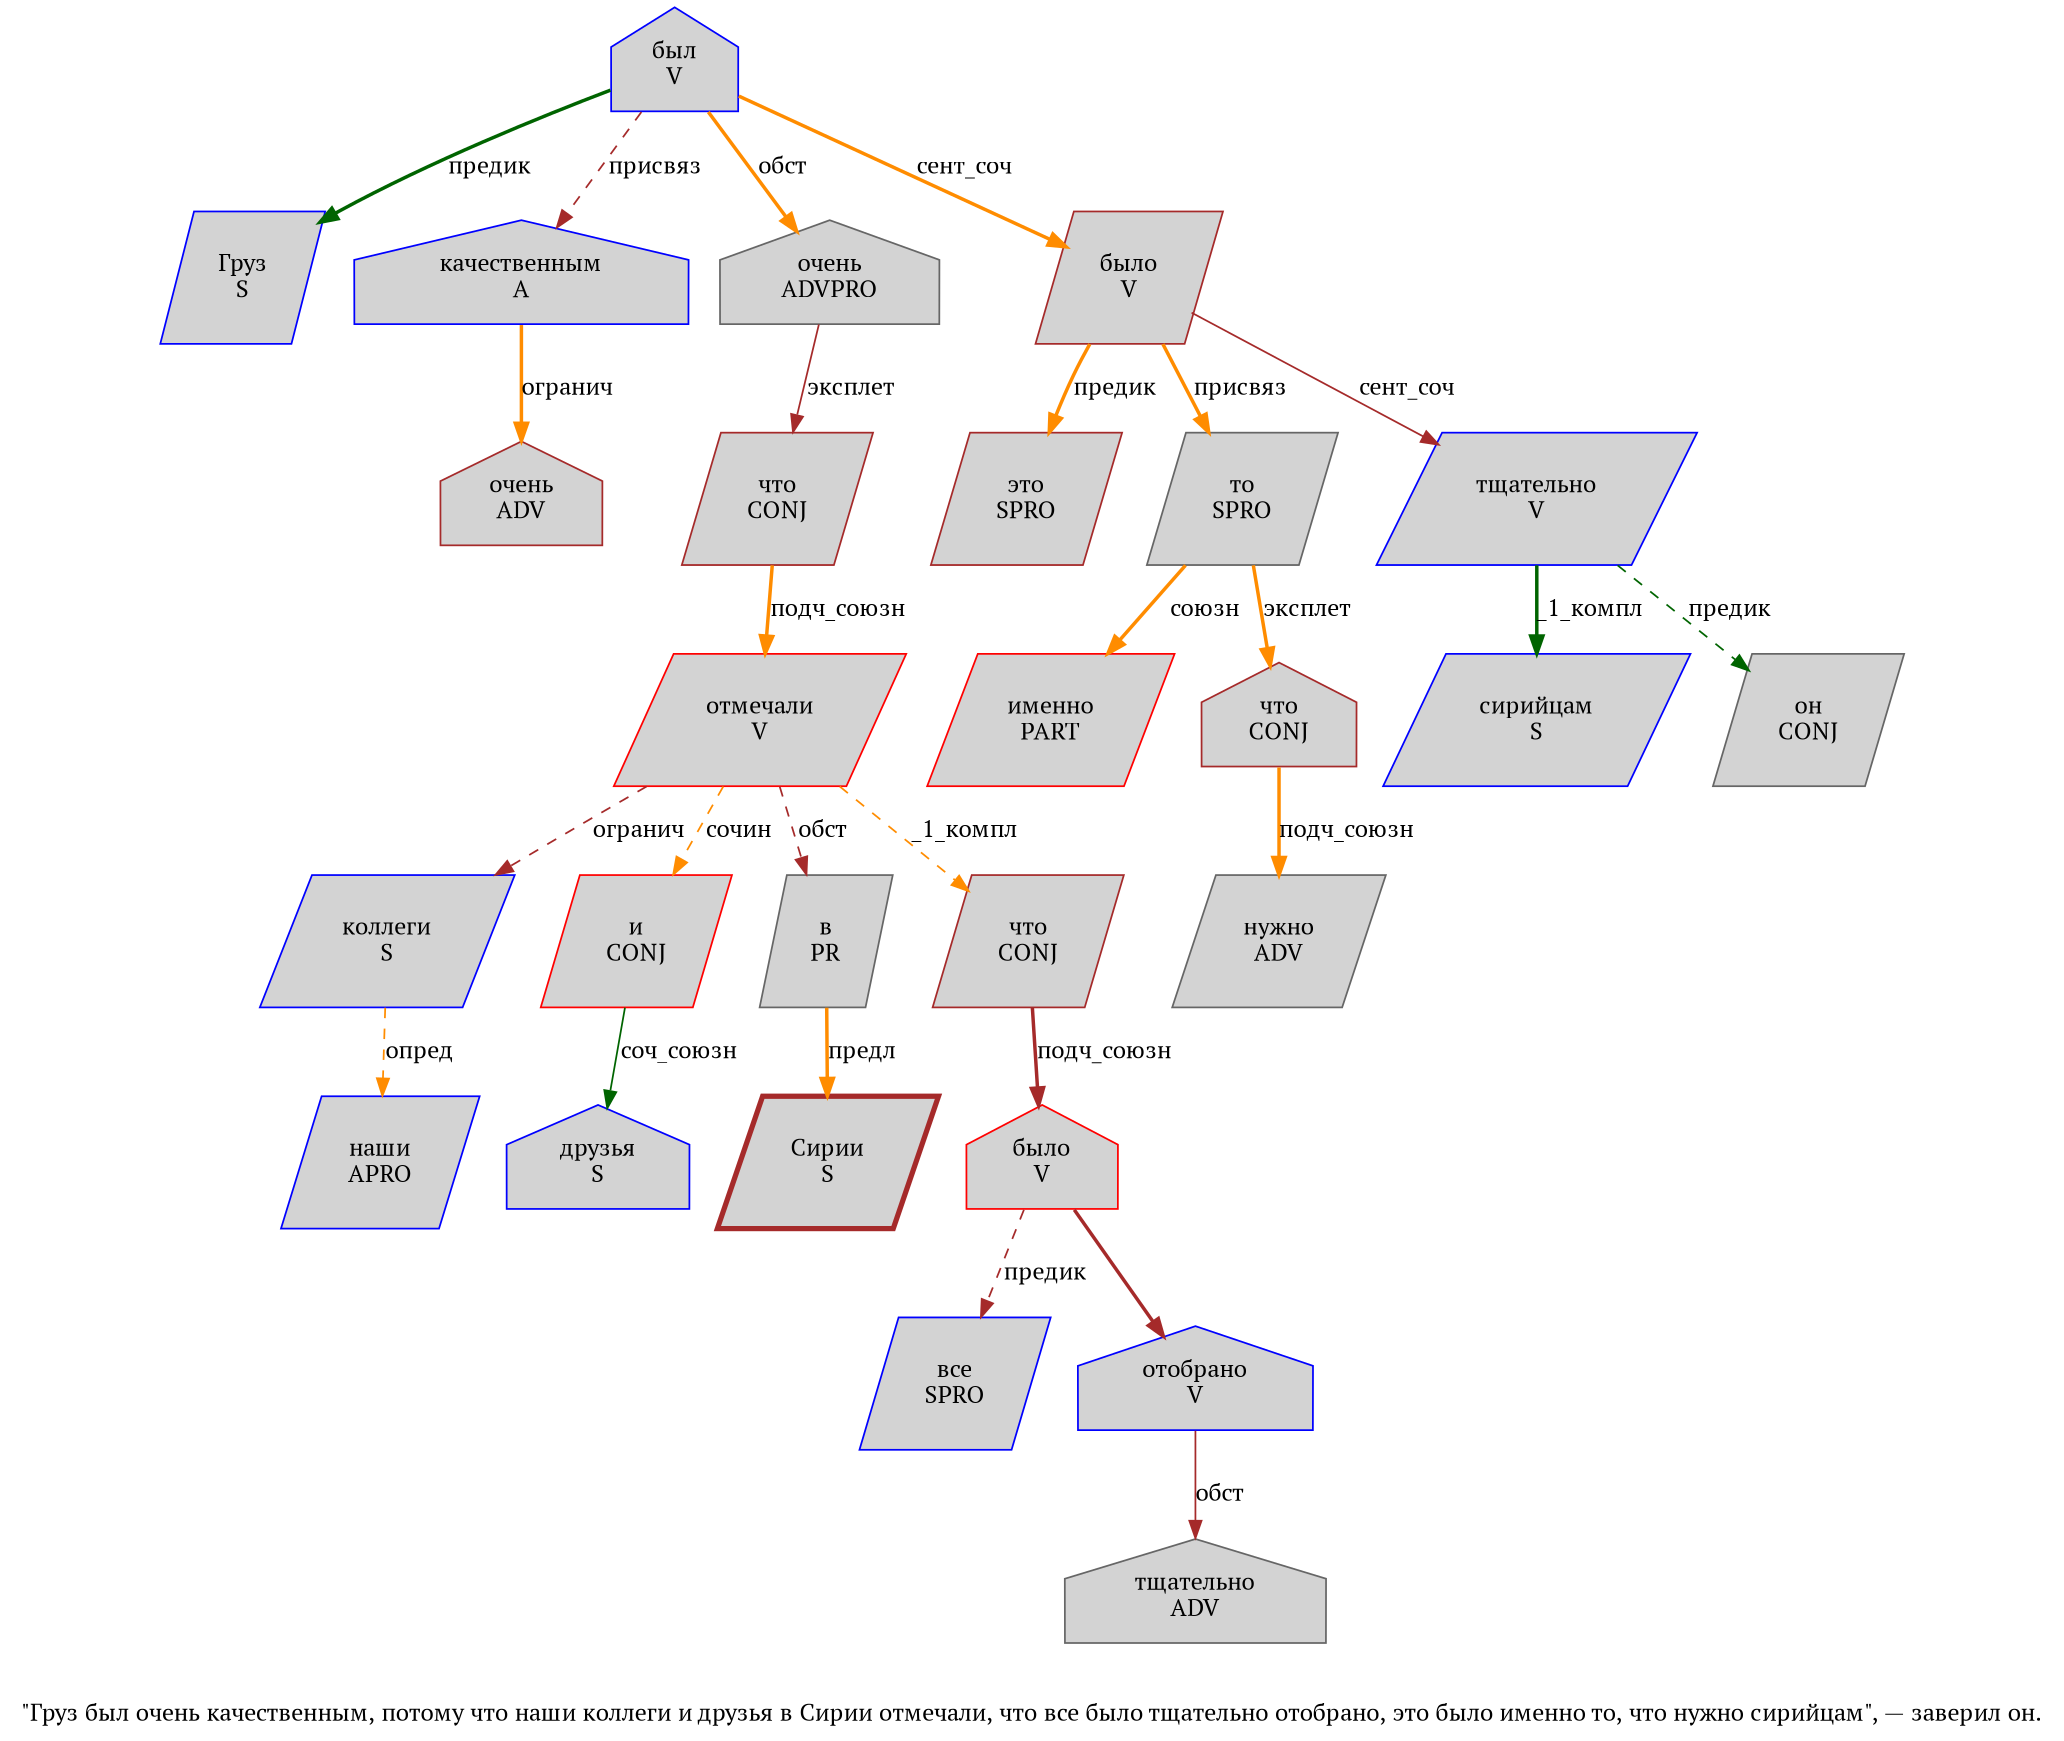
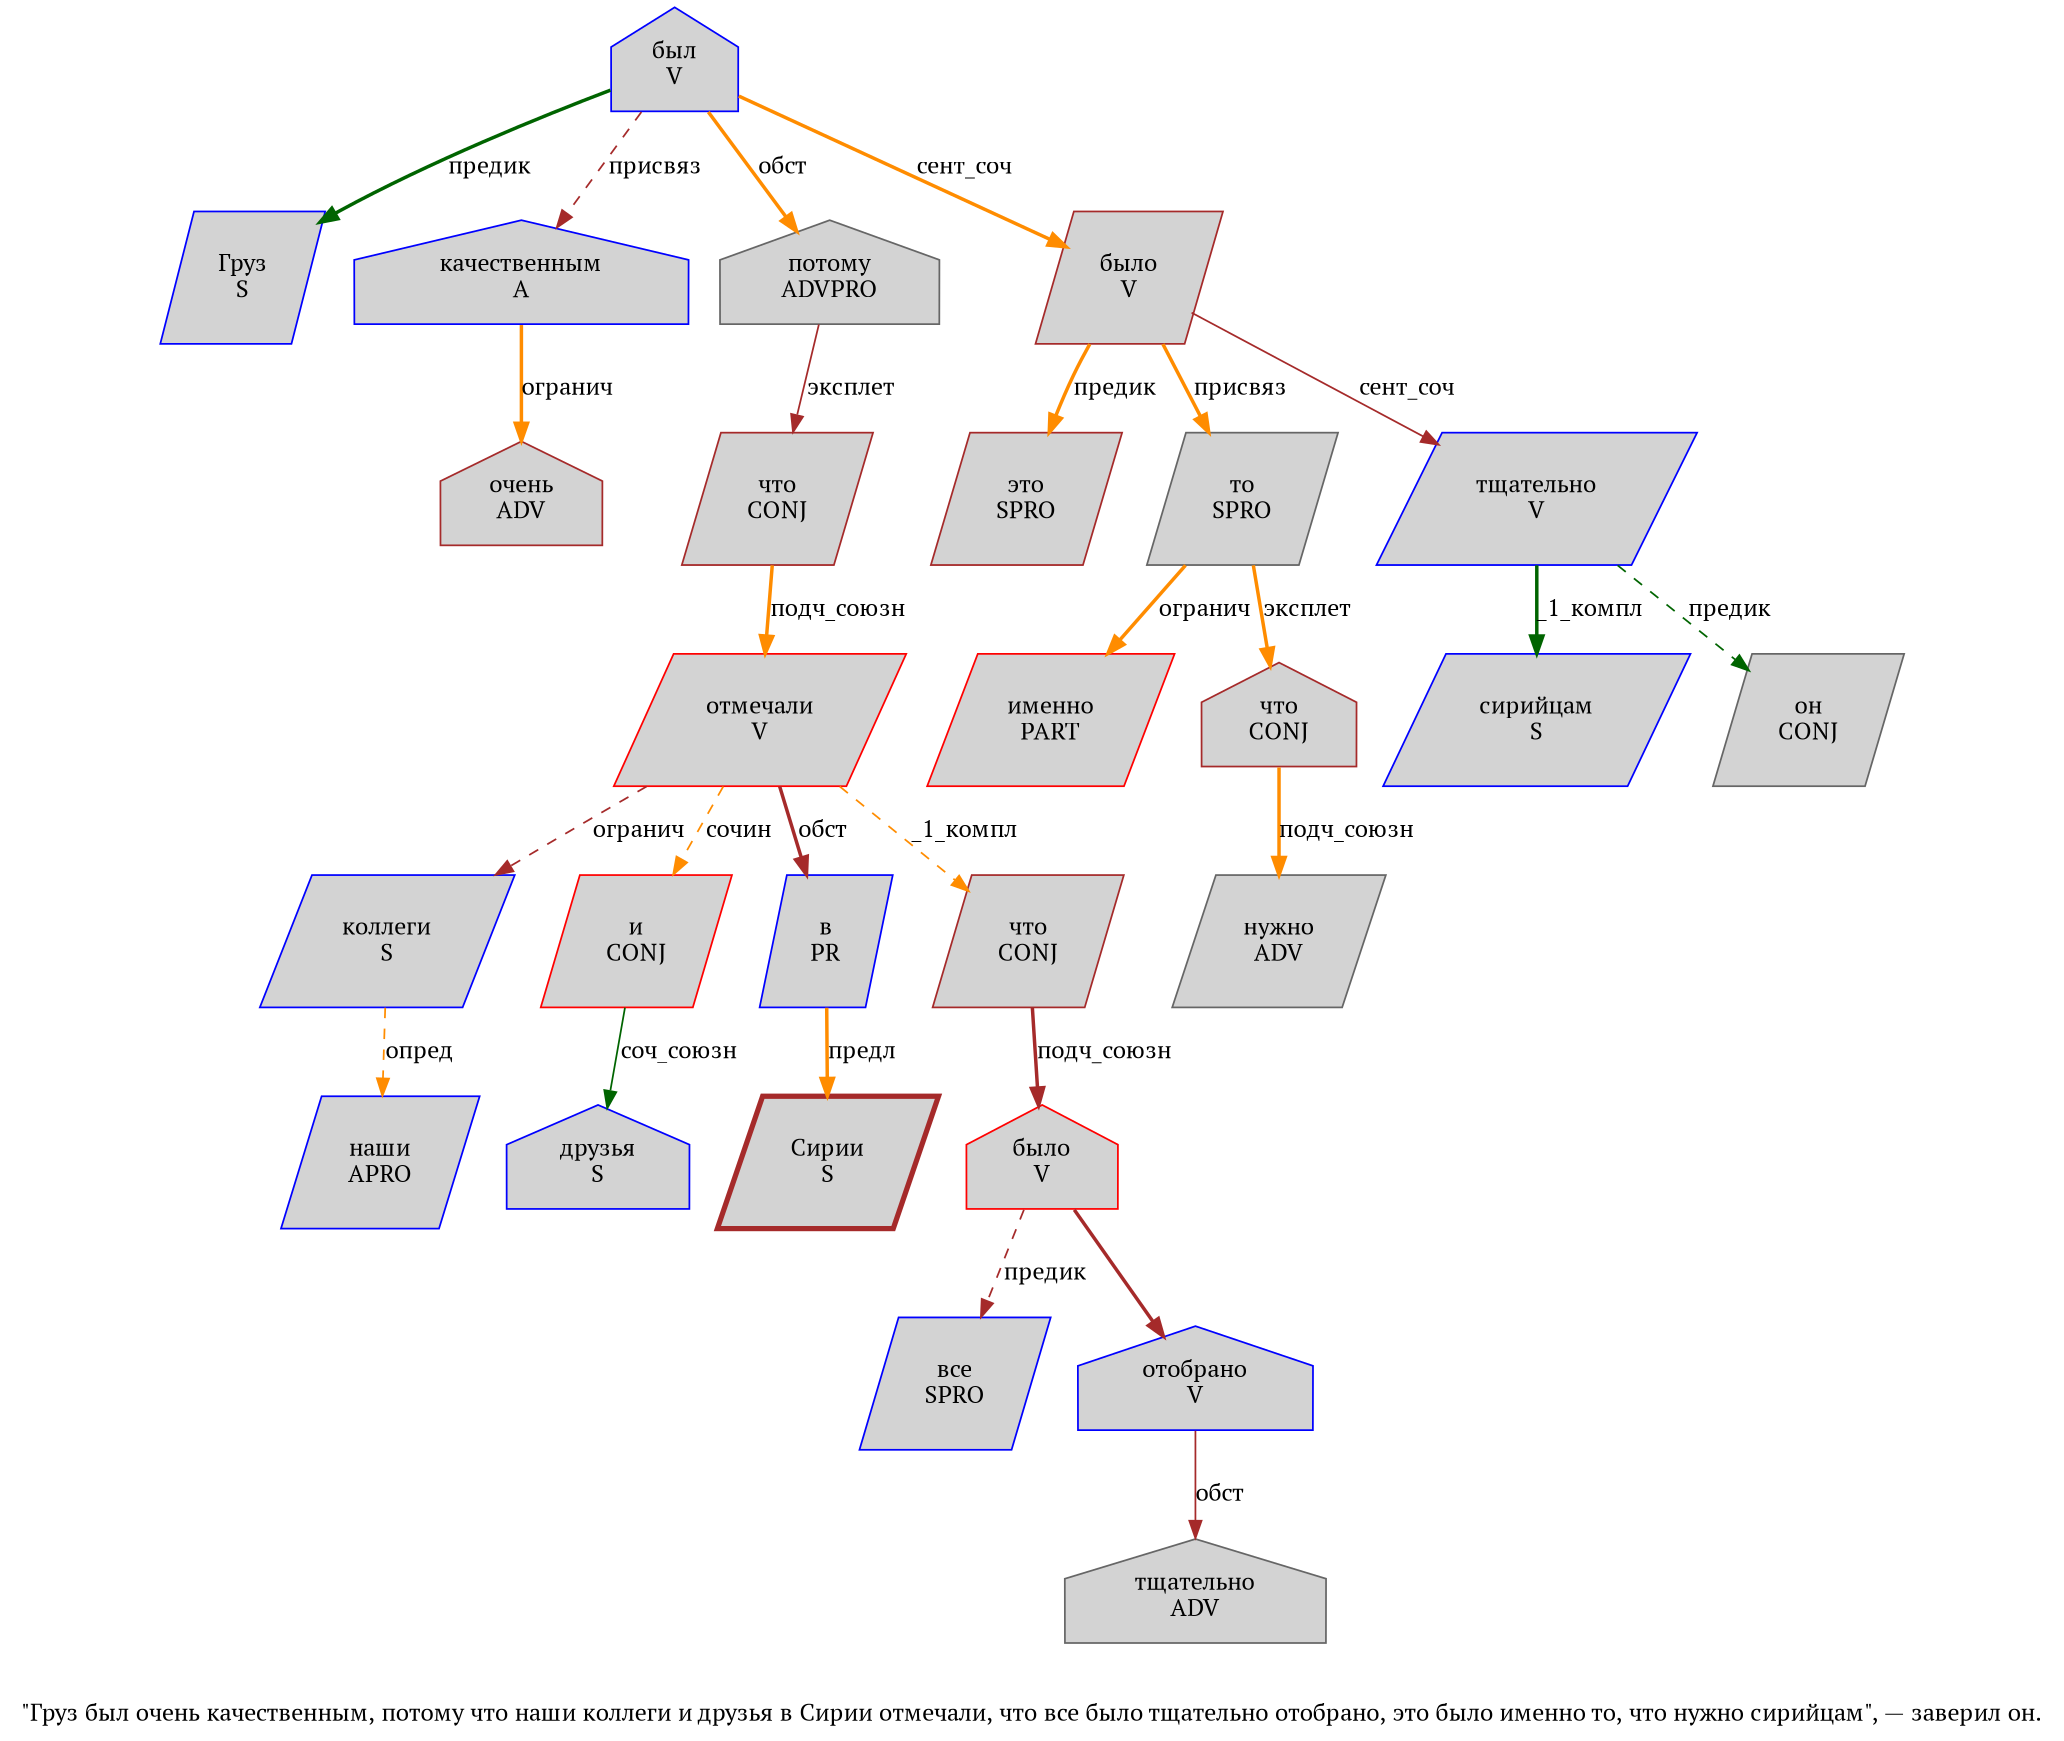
  digraph {
    fontname="PT Serif"
    label="\"Груз был очень качественным, потому что наши коллеги и друзья в Сирии отмечали, что все было тщательно отобрано, это было именно то, что нужно сирийцам\", — заверил он."
    node [color=blue fillcolor=lightgray fontname="PT Serif" penwidth=1 shape=parallelogram style=filled]
    edge [color=darkorange fontname="PT Serif" style=bold]
    n1 [label="Груз\nS"]
    n2 [label="был\nV" shape=house]
    n3 [label="качественным\nA" shape=house]
-   n4 [color=gray40 label="очень\nADVPRO" shape=house]
+   n4 [color=gray40 label="потому\nADVPRO" shape=house]
    n5 [color=brown label="было\nV"]
    n6 [color=brown label="очень\nADV" shape=house]
    n7 [color=brown label="что\nCONJ"]
    n8 [color=brown label="это\nSPRO"]
    n9 [color=gray40 label="то\nSPRO"]
    n10 [label="тщательно\nV"]
    n11 [color=red label="отмечали\nV"]
    n12 [label="коллеги\nS"]
    n13 [color=red label="и\nCONJ"]
-   n14 [color=gray40 label="в\nPR"]
+   n14 [label="в\nPR"]
    n15 [color=brown label="что\nCONJ"]
    n16 [label="наши\nAPRO"]
    n17 [label="друзья\nS" shape=house]
    n18 [color=brown label="Сирии\nS" penwidth=3]
    n19 [color=red label="было\nV" shape=house]
    n20 [label="все\nSPRO"]
    n21 [label="отобрано\nV" shape=house]
    n22 [color=gray40 label="тщательно\nADV" shape=house]
    n23 [color=red label="именно\nPART"]
    n24 [color=brown label="что\nCONJ" shape=house]
    n25 [label="сирийцам\nS"]
    n26 [color=gray40 label="он\nCONJ"]
    n27 [color=gray40 label="нужно\nADV"]
    n2 -> n1 [color=darkgreen label="предик"]
    n2 -> n3 [color=brown label="присвяз" style=dashed]
    n2 -> n4 [label="обст"]
    n2 -> n5 [label="сент_соч"]
    n3 -> n6 [label="огранич"]
    n4 -> n7 [color=brown label="эксплет" style=solid]
    n5 -> n8 [label="предик"]
    n5 -> n9 [label="присвяз"]
    n5 -> n10 [color=brown label="сент_соч" style=solid]
    n7 -> n11 [label="подч_союзн"]
-   n9 -> n23 [label="союзн"]
+   n9 -> n23 [label="огранич"]
    n9 -> n24 [label="эксплет"]
    n10 -> n25 [color=darkgreen label="_1_компл"]
    n10 -> n26 [color=darkgreen label="предик" style=dashed]
    n11 -> n12 [color=brown label="огранич" style=dashed]
    n11 -> n13 [label="сочин" style=dashed]
-   n11 -> n14 [color=brown label="обст" style=dashed]
+   n11 -> n14 [color=brown label="обст"]
    n11 -> n15 [label="_1_компл" style=dashed]
    n12 -> n16 [label="опред" style=dashed]
    n13 -> n17 [color=darkgreen label="соч_союзн" style=solid]
    n14 -> n18 [label="предл"]
    n15 -> n19 [color=brown label="подч_союзн"]
    n19 -> n20 [color=brown label="предик" style=dashed]
    n19 -> n21 [color=brown]
    n21 -> n22 [color=brown label="обст" style=solid]
    n24 -> n27 [label="подч_союзн"]
  }
